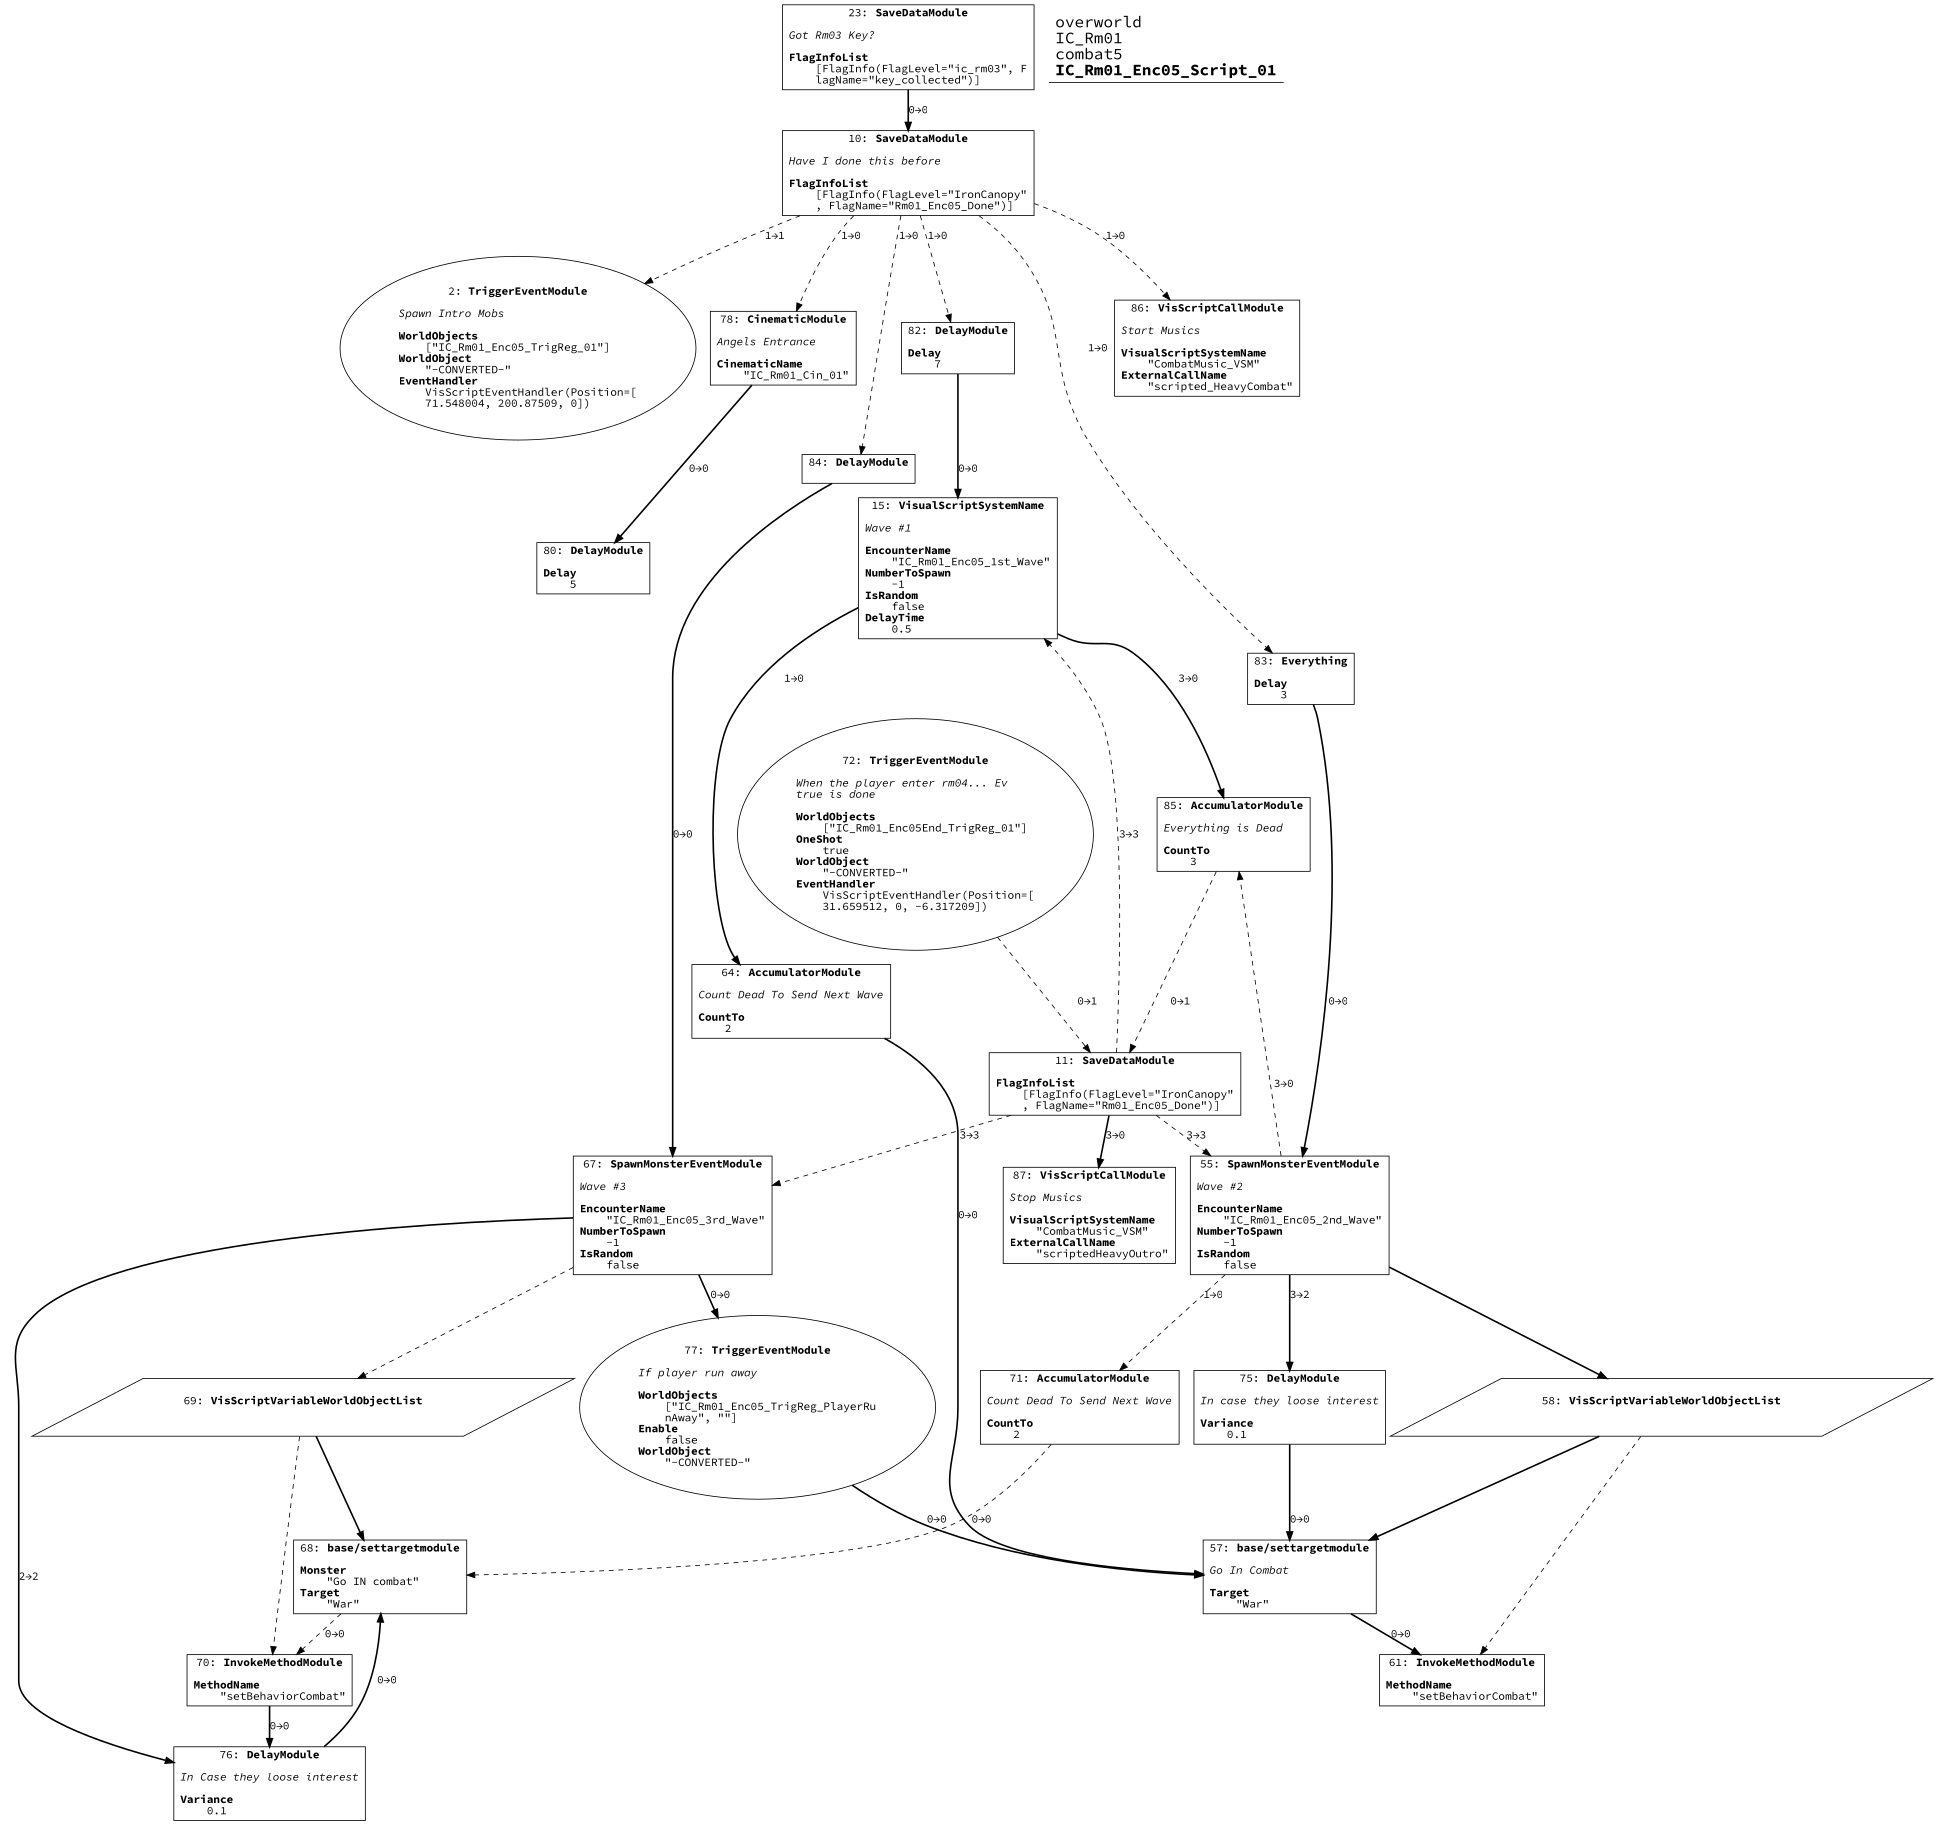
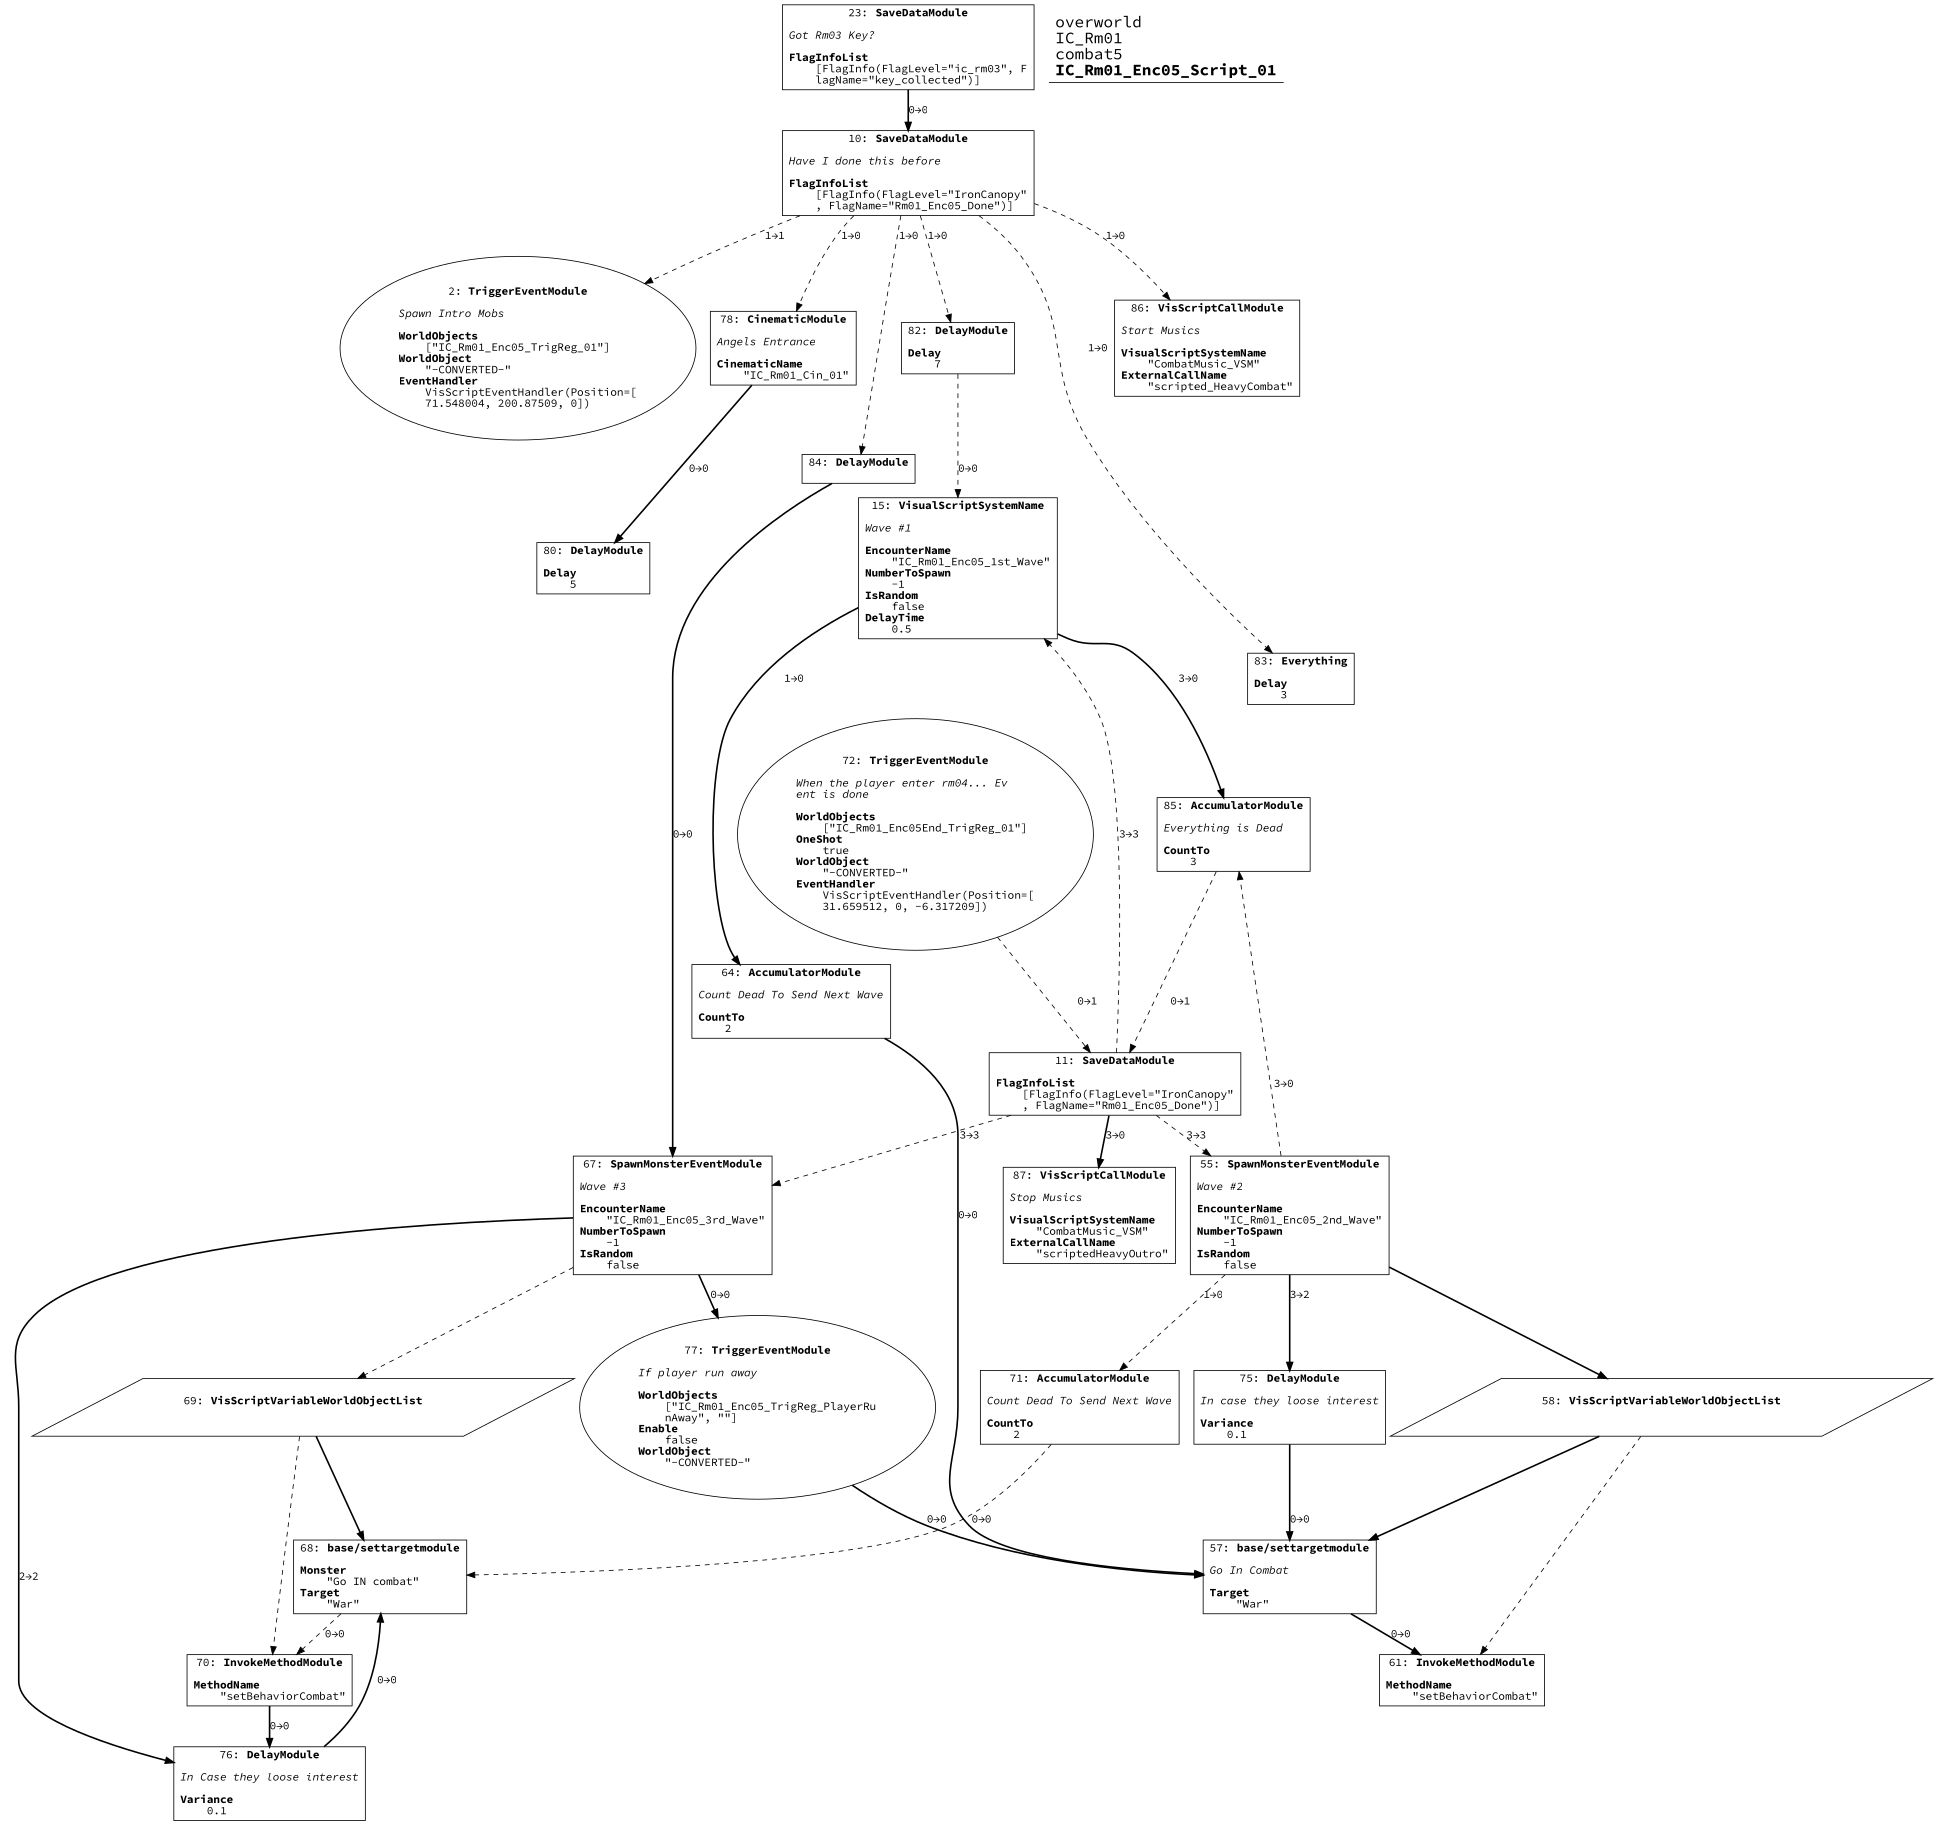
  digraph {
    fontname="Source Code Pro"
    splines=spline
    node [fontname="Source Code Pro" shape=box]
    edge [fontname="Source Code Pro" style=bold]
    n1 [label=<2: <b>TriggerEventModule</b><br/><br/><i>Spawn Intro Mobs<br align="left"/></i><br align="left"/><b>WorldObjects</b><br align="left"/>    [&quot;IC_Rm01_Enc05_TrigReg_01&quot;]<br align="left"/><b>WorldObject</b><br align="left"/>    &quot;-CONVERTED-&quot;<br align="left"/><b>EventHandler</b><br align="left"/>    VisScriptEventHandler(Position=[<br align="left"/>    71.548004, 200.87509, 0])<br align="left"/>> shape=oval]
    n2 [label=<10: <b>SaveDataModule</b><br/><br/><i>Have I done this before<br align="left"/></i><br align="left"/><b>FlagInfoList</b><br align="left"/>    [FlagInfo(FlagLevel=&quot;IronCanopy&quot;<br align="left"/>    , FlagName=&quot;Rm01_Enc05_Done&quot;)]<br align="left"/>>]
    n3 [label=<78: <b>CinematicModule</b><br/><br/><i>Angels Entrance<br align="left"/></i><br align="left"/><b>CinematicName</b><br align="left"/>    &quot;IC_Rm01_Cin_01&quot;<br align="left"/>>]
    n4 [label=<82: <b>DelayModule</b><br/><br/><b>Delay</b><br align="left"/>    7<br align="left"/>>]
    n5 [label=<83: <b>Everything</b><br/><br/><b>Delay</b><br align="left"/>    3<br align="left"/>>]
    n6 [label=<84: <b>DelayModule</b><br/><br/>>]
    n7 [label=<86: <b>VisScriptCallModule</b><br/><br/><i>Start Musics<br align="left"/></i><br align="left"/><b>VisualScriptSystemName</b><br align="left"/>    &quot;CombatMusic_VSM&quot;<br align="left"/><b>ExternalCallName</b><br align="left"/>    &quot;scripted_HeavyCombat&quot;<br align="left"/>>]
    n8 [label=<80: <b>DelayModule</b><br/><br/><b>Delay</b><br align="left"/>    5<br align="left"/>>]
    n9 [label=<15: <b>VisualScriptSystemName</b><br/><br/><i>Wave #1<br align="left"/></i><br align="left"/><b>EncounterName</b><br align="left"/>    &quot;IC_Rm01_Enc05_1st_Wave&quot;<br align="left"/><b>NumberToSpawn</b><br align="left"/>    -1<br align="left"/><b>IsRandom</b><br align="left"/>    false<br align="left"/><b>DelayTime</b><br align="left"/>    0.5<br align="left"/>>]
    n10 [label=<55: <b>SpawnMonsterEventModule</b><br/><br/><i>Wave #2<br align="left"/></i><br align="left"/><b>EncounterName</b><br align="left"/>    &quot;IC_Rm01_Enc05_2nd_Wave&quot;<br align="left"/><b>NumberToSpawn</b><br align="left"/>    -1<br align="left"/><b>IsRandom</b><br align="left"/>    false<br align="left"/>>]
    n11 [label=<67: <b>SpawnMonsterEventModule</b><br/><br/><i>Wave #3<br align="left"/></i><br align="left"/><b>EncounterName</b><br align="left"/>    &quot;IC_Rm01_Enc05_3rd_Wave&quot;<br align="left"/><b>NumberToSpawn</b><br align="left"/>    -1<br align="left"/><b>IsRandom</b><br align="left"/>    false<br align="left"/>>]
    n12 [label=<85: <b>AccumulatorModule</b><br/><br/><i>Everything is Dead<br align="left"/></i><br align="left"/><b>CountTo</b><br align="left"/>    3<br align="left"/>>]
    n13 [label=<64: <b>AccumulatorModule</b><br/><br/><i>Count Dead To Send Next Wave<br align="left"/></i><br align="left"/><b>CountTo</b><br align="left"/>    2<br align="left"/>>]
    n14 [label=<71: <b>AccumulatorModule</b><br/><br/><i>Count Dead To Send Next Wave<br align="left"/></i><br align="left"/><b>CountTo</b><br align="left"/>    2<br align="left"/>>]
    n15 [label=<75: <b>DelayModule</b><br/><br/><i>In case they loose interest<br align="left"/></i><br align="left"/><b>Variance</b><br align="left"/>    0.1<br align="left"/>>]
    n16 [label=<58: <b>VisScriptVariableWorldObjectList</b><br/><br/>> shape=parallelogram]
    n17 [label=<76: <b>DelayModule</b><br/><br/><i>In Case they loose interest<br align="left"/></i><br align="left"/><b>Variance</b><br align="left"/>    0.1<br align="left"/>>]
    n18 [label=<77: <b>TriggerEventModule</b><br/><br/><i>If player run away<br align="left"/></i><br align="left"/><b>WorldObjects</b><br align="left"/>    [&quot;IC_Rm01_Enc05_TrigReg_PlayerRu<br align="left"/>    nAway&quot;, &quot;&quot;]<br align="left"/><b>Enable</b><br align="left"/>    false<br align="left"/><b>WorldObject</b><br align="left"/>    &quot;-CONVERTED-&quot;<br align="left"/>> shape=oval]
    n19 [label=<69: <b>VisScriptVariableWorldObjectList</b><br/><br/>> shape=parallelogram]
    n20 [label=<11: <b>SaveDataModule</b><br/><br/><b>FlagInfoList</b><br align="left"/>    [FlagInfo(FlagLevel=&quot;IronCanopy&quot;<br align="left"/>    , FlagName=&quot;Rm01_Enc05_Done&quot;)]<br align="left"/>>]
    n21 [label=<87: <b>VisScriptCallModule</b><br/><br/><i>Stop Musics<br align="left"/></i><br align="left"/><b>VisualScriptSystemName</b><br align="left"/>    &quot;CombatMusic_VSM&quot;<br align="left"/><b>ExternalCallName</b><br align="left"/>    &quot;scriptedHeavyOutro&quot;<br align="left"/>>]
    n22 [label=<68: <b>base/settargetmodule</b><br/><br/><b>Monster</b><br align="left"/>    &quot;Go IN combat&quot;<br align="left"/><b>Target</b><br align="left"/>    &quot;War&quot;<br align="left"/>>]
    n23 [label=<57: <b>base/settargetmodule</b><br/><br/><i>Go In Combat<br align="left"/></i><br align="left"/><b>Target</b><br align="left"/>    &quot;War&quot;<br align="left"/>>]
    n24 [label=<70: <b>InvokeMethodModule</b><br/><br/><b>MethodName</b><br align="left"/>    &quot;setBehaviorCombat&quot;<br align="left"/>>]
    n25 [label=<61: <b>InvokeMethodModule</b><br/><br/><b>MethodName</b><br align="left"/>    &quot;setBehaviorCombat&quot;<br align="left"/>>]
    n26 [label=<23: <b>SaveDataModule</b><br/><br/><i>Got Rm03 Key?<br align="left"/></i><br align="left"/><b>FlagInfoList</b><br align="left"/>    [FlagInfo(FlagLevel=&quot;ic_rm03&quot;, F<br align="left"/>    lagName=&quot;key_collected&quot;)]<br align="left"/>>]
-   n27 [label=<72: <b>TriggerEventModule</b><br/><br/><i>When the player enter rm04... Ev<br align="left"/>true is done<br align="left"/></i><br align="left"/><b>WorldObjects</b><br align="left"/>    [&quot;IC_Rm01_Enc05End_TrigReg_01&quot;]<br align="left"/><b>OneShot</b><br align="left"/>    true<br align="left"/><b>WorldObject</b><br align="left"/>    &quot;-CONVERTED-&quot;<br align="left"/><b>EventHandler</b><br align="left"/>    VisScriptEventHandler(Position=[<br align="left"/>    31.659512, 0, -6.317209])<br align="left"/>> shape=oval]
+   n27 [label=<72: <b>TriggerEventModule</b><br/><br/><i>When the player enter rm04... Ev<br align="left"/>ent is done<br align="left"/></i><br align="left"/><b>WorldObjects</b><br align="left"/>    [&quot;IC_Rm01_Enc05End_TrigReg_01&quot;]<br align="left"/><b>OneShot</b><br align="left"/>    true<br align="left"/><b>WorldObject</b><br align="left"/>    &quot;-CONVERTED-&quot;<br align="left"/><b>EventHandler</b><br align="left"/>    VisScriptEventHandler(Position=[<br align="left"/>    31.659512, 0, -6.317209])<br align="left"/>> shape=oval]
    n28 [label=<<font point-size="20">overworld<br align="left"/>IC_Rm01<br align="left"/>combat5<br align="left"/><b>IC_Rm01_Enc05_Script_01</b><br align="left"/></font>> shape=underline]
    n2 -> n1 [label="1→1" style=dashed]
    n2 -> n3 [label="1→0" style=dashed]
    n2 -> n4 [label="1→0" style=dashed]
    n2 -> n5 [label="1→0" style=dashed]
    n2 -> n6 [label="1→0" style=dashed]
    n2 -> n7 [label="1→0" style=dashed]
    n3 -> n8 [label="0→0"]
-   n4 -> n9 [label="0→0"]
-   n5 -> n10 [label="0→0"]
+   n4 -> n9 [label="0→0" style=dashed]
    n6 -> n11 [label="0→0"]
    n9 -> n12 [label="3→0"]
    n9 -> n13 [label="1→0"]
    n10 -> n12 [label="3→0" style=dashed]
    n10 -> n14 [label="1→0" style=dashed]
    n10 -> n15 [label="3→2"]
    n10 -> n16
    n11 -> n17 [label="2→2"]
    n11 -> n18 [label="0→0"]
    n11 -> n19 [style=dashed]
    n12 -> n20 [label="0→1" style=dashed]
    n13 -> n23 [label="0→0"]
    n14 -> n22 [label="0→0" style=dashed]
    n15 -> n23 [label="0→0"]
    n16 -> n23
    n16 -> n25 [style=dashed]
    n17 -> n22 [label="0→0"]
    n18 -> n23 [label="0→0"]
    n19 -> n22
    n19 -> n24 [style=dashed]
    n20 -> n9 [label="3→3" style=dashed]
    n20 -> n10 [label="3→3" style=dashed]
    n20 -> n11 [label="3→3" style=dashed]
    n20 -> n21 [label="3→0"]
    n22 -> n24 [label="0→0" style=dashed]
    n23 -> n25 [label="0→0"]
    n24 -> n17 [label="0→0"]
    n26 -> n2 [label="0→0"]
    n27 -> n20 [label="0→1" style=dashed]
  }
